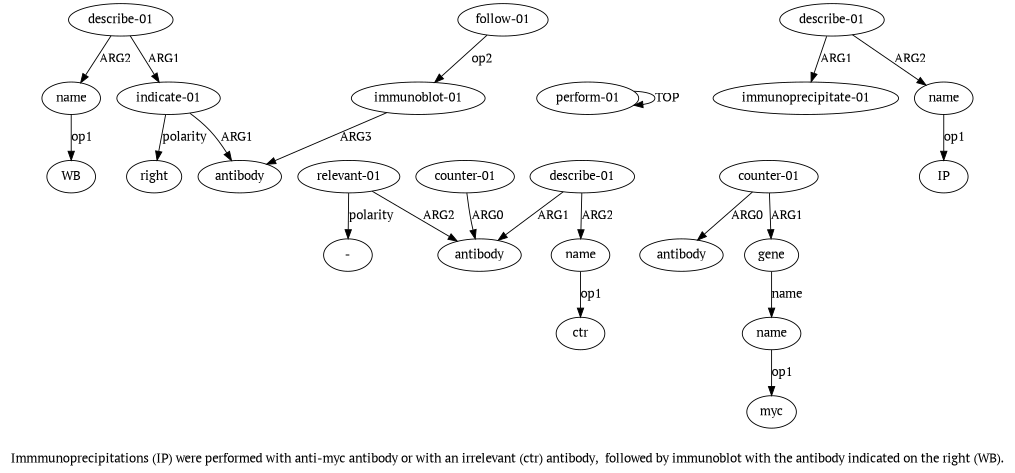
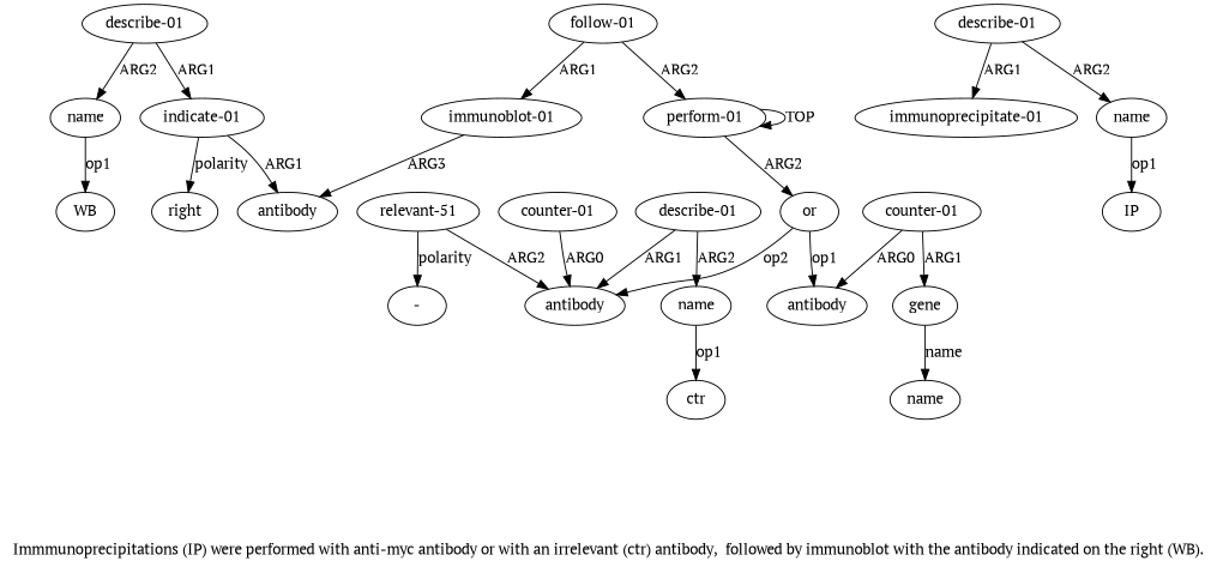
  digraph {
    fontname="PT Serif"
    label="Immmunoprecipitations (IP) were performed with anti-myc antibody or with an irrelevant (ctr) antibody,  followed by immunoblot with the antibody indicated on the right (WB)."
    node [color=black fontname="PT Serif" gold_ind=-1 gold_label=name test_ind=-1 test_label=name]
    edge [color=black fontname="PT Serif" gold_label=ARG2 test_label=ARG2]
    n1 [gold_ind=20 gold_label="describe-01" label="describe-01" test_ind=20 test_label="describe-01"]
    n2 [gold_ind=21 label=name test_ind=21]
    n3 [gold_ind=18 gold_label="indicate-01" label="indicate-01" test_ind=18 test_label="indicate-01"]
    n4 [gold_label=WB label=WB test_label=WB]
    n5 [gold_ind=17 gold_label=antibody label=antibody test_ind=17 test_label=antibody]
    n6 [gold_ind=19 gold_label=right label=right test_ind=19 test_label=right]
-   n7 [gold_label=myc label=myc test_label=myc]
    n8 [gold_label=IP label=IP test_label=IP]
    n9 [gold_ind=15 gold_label="follow-01" label="follow-01" test_ind=15 test_label="follow-01"]
    n10 [gold_ind=16 gold_label="immunoblot-01" label="immunoblot-01" test_ind=16 test_label="immunoblot-01"]
    n11 [gold_ind=0 gold_label="perform-01" label="perform-01" test_ind=0 test_label="perform-01"]
+   n12 [gold_ind=4 gold_label=or label=or test_ind=4 test_label=or]
    n13 [gold_ind=1 gold_label="immunoprecipitate-01" label="immunoprecipitate-01" test_ind=1 test_label="immunoprecipitate-01"]
    n14 [gold_ind=9 gold_label=antibody label=antibody test_ind=9 test_label=antibody]
    n15 [gold_ind=5 gold_label=antibody label=antibody test_ind=5 test_label=antibody]
    n16 [gold_ind=14 gold_label="counter-01" label="counter-01" test_ind=14 test_label="counter-01"]
    n17 [gold_ind=11 label=name test_ind=11]
    n18 [gold_ind=12 gold_label=ctr label=ctr test_ind=12 test_label=ctr]
    n19 [gold_ind=10 gold_label="describe-01" label="describe-01" test_ind=10 test_label="describe-01"]
-   n20 [gold_ind=13 gold_label="relevant-01" label="relevant-01" test_ind=13 test_label="relevant-01"]
+   n20 [gold_ind=13 gold_label="relevant-01" label="relevant-51" test_ind=13 test_label="relevant-01"]
    n21 [gold_label="-" label="-" test_label="-"]
    n22 [gold_ind=3 label=name test_ind=3]
    n23 [gold_ind=2 gold_label="describe-01" label="describe-01" test_ind=2 test_label="describe-01"]
    n24 [gold_ind=7 gold_label=gene label=gene test_ind=7 test_label=gene]
    n25 [gold_ind=8 label=name test_ind=8]
    n26 [gold_ind=6 gold_label="counter-01" label="counter-01" test_ind=6 test_label="counter-01"]
    n1 -> n2 [label=ARG2]
    n1 -> n3 [gold_label=ARG1 label=ARG1 test_label=ARG1]
    n2 -> n4 [gold_label=op1 label=op1 test_label=op1]
    n3 -> n5 [gold_label=ARG1 label=ARG1 test_label=ARG1]
    n3 -> n6 [gold_label=location label=polarity test_label=location]
-   n9 -> n10 [gold_label=ARG1 label=op2 test_label=ARG1]
+   n9 -> n10 [gold_label=ARG1 label=ARG1 test_label=ARG1]
+   n9 -> n11 [label=ARG2]
    n10 -> n5 [gold_label=ARG3 label=ARG3 test_label=ARG3]
    n11 -> n11 [gold_label=TOP label=TOP test_label=TOP]
+   n11 -> n12 [label=ARG2]
+   n12 -> n14 [gold_label=op2 label=op2 test_label=op2]
+   n12 -> n15 [gold_label=op1 label=op1 test_label=op1]
    n16 -> n14 [gold_label=ARG0 label=ARG0 test_label=ARG0]
    n17 -> n18 [gold_label=op1 label=op1 test_label=op1]
    n19 -> n14 [gold_label=ARG1 label=ARG1 test_label=ARG1]
    n19 -> n17 [label=ARG2]
    n20 -> n14 [label=ARG2]
    n20 -> n21 [gold_label=polarity label=polarity test_label=polarity]
    n22 -> n8 [gold_label=op1 label=op1 test_label=op1]
    n23 -> n13 [gold_label=ARG1 label=ARG1 test_label=ARG1]
    n23 -> n22 [label=ARG2]
    n24 -> n25 [gold_label=name label=name test_label=name]
-   n25 -> n7 [gold_label=op1 label=op1 test_label=op1]
    n26 -> n15 [gold_label=ARG0 label=ARG0 test_label=ARG0]
    n26 -> n24 [gold_label=ARG1 label=ARG1 test_label=ARG1]
  }
